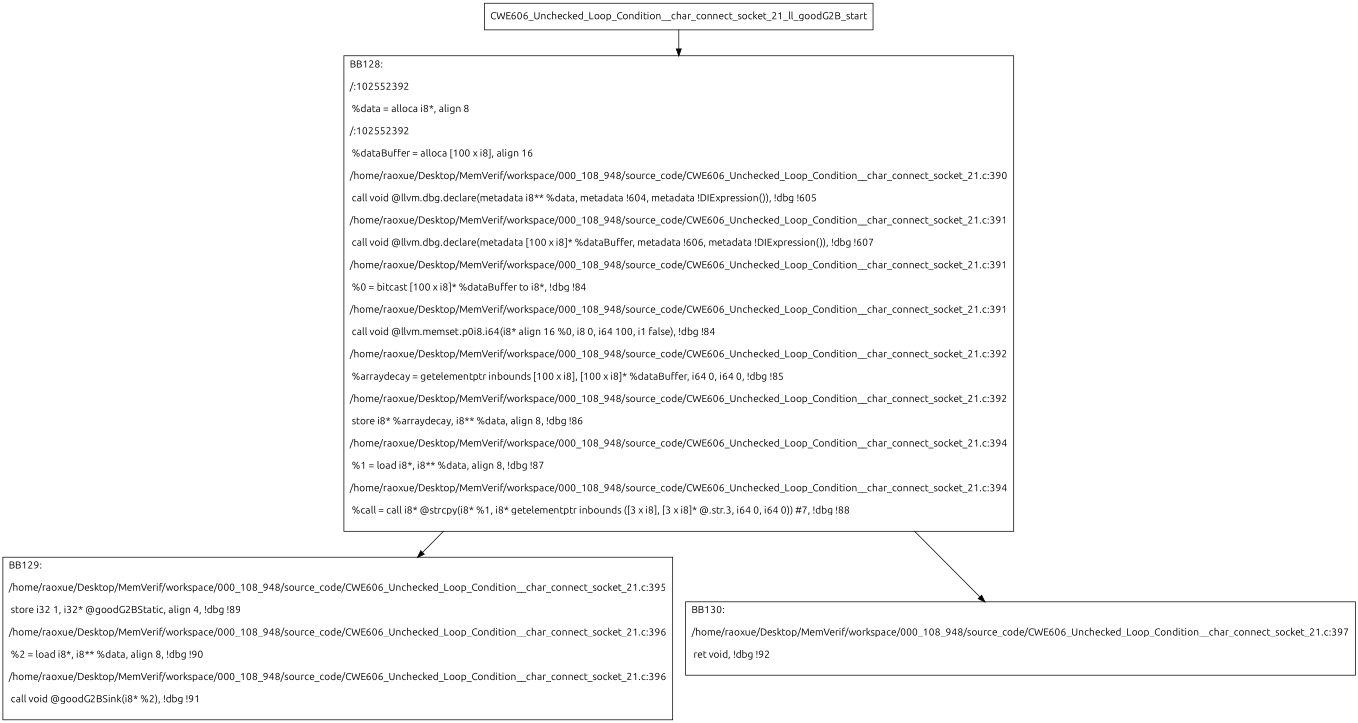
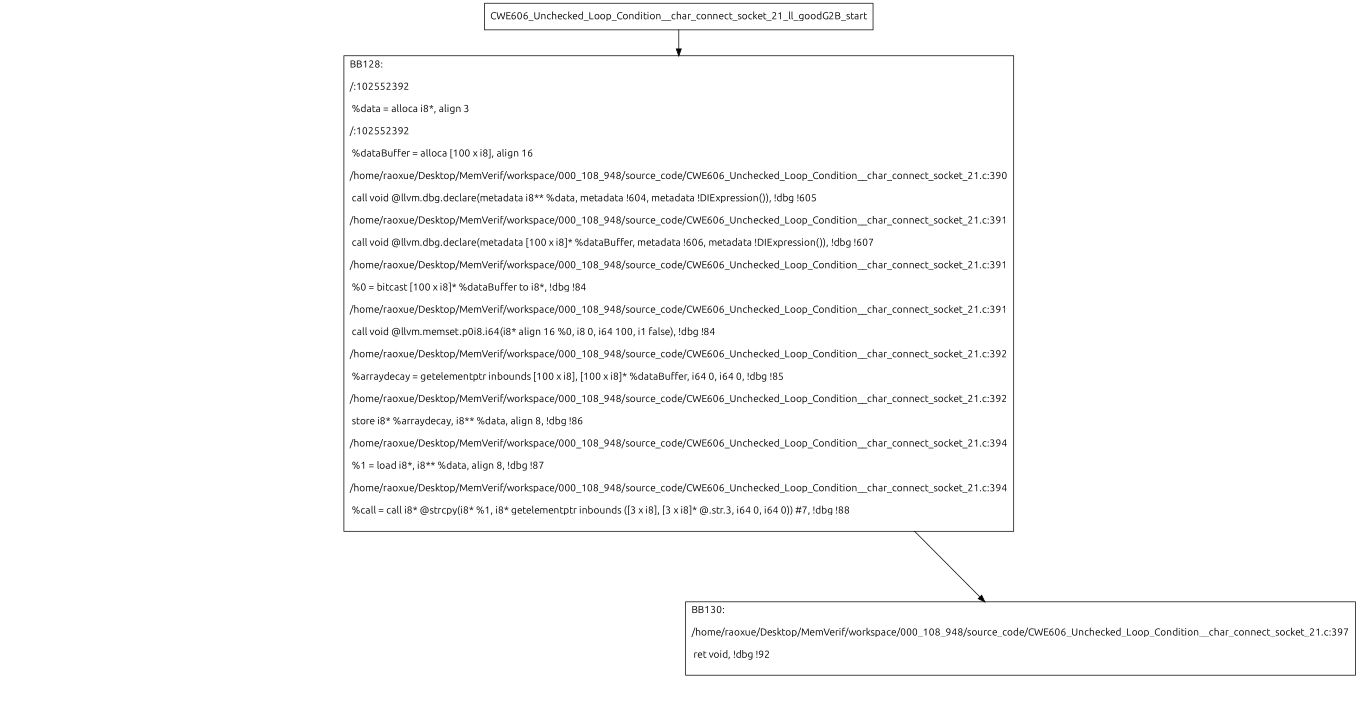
  digraph {
    fontname=Ubuntu
    node [fontname=Ubuntu shape=record]
    edge [fontname=Ubuntu]
    n1 [label="{CWE606_Unchecked_Loop_Condition__char_connect_socket_21_ll_goodG2B_start}"]
-   n2 [label="{BB128:\l\l/:102552392\l\n  %data = alloca i8*, align 8\l\n/:102552392\l\n  %dataBuffer = alloca [100 x i8], align 16\l\n/home/raoxue/Desktop/MemVerif/workspace/000_108_948/source_code/CWE606_Unchecked_Loop_Condition__char_connect_socket_21.c:390\l\n  call void @llvm.dbg.declare(metadata i8** %data, metadata !604, metadata !DIExpression()), !dbg !605\l\n/home/raoxue/Desktop/MemVerif/workspace/000_108_948/source_code/CWE606_Unchecked_Loop_Condition__char_connect_socket_21.c:391\l\n  call void @llvm.dbg.declare(metadata [100 x i8]* %dataBuffer, metadata !606, metadata !DIExpression()), !dbg !607\l\n/home/raoxue/Desktop/MemVerif/workspace/000_108_948/source_code/CWE606_Unchecked_Loop_Condition__char_connect_socket_21.c:391\l\n  %0 = bitcast [100 x i8]* %dataBuffer to i8*, !dbg !84\l\n/home/raoxue/Desktop/MemVerif/workspace/000_108_948/source_code/CWE606_Unchecked_Loop_Condition__char_connect_socket_21.c:391\l\n  call void @llvm.memset.p0i8.i64(i8* align 16 %0, i8 0, i64 100, i1 false), !dbg !84\l\n/home/raoxue/Desktop/MemVerif/workspace/000_108_948/source_code/CWE606_Unchecked_Loop_Condition__char_connect_socket_21.c:392\l\n  %arraydecay = getelementptr inbounds [100 x i8], [100 x i8]* %dataBuffer, i64 0, i64 0, !dbg !85\l\n/home/raoxue/Desktop/MemVerif/workspace/000_108_948/source_code/CWE606_Unchecked_Loop_Condition__char_connect_socket_21.c:392\l\n  store i8* %arraydecay, i8** %data, align 8, !dbg !86\l\n/home/raoxue/Desktop/MemVerif/workspace/000_108_948/source_code/CWE606_Unchecked_Loop_Condition__char_connect_socket_21.c:394\l\n  %1 = load i8*, i8** %data, align 8, !dbg !87\l\n/home/raoxue/Desktop/MemVerif/workspace/000_108_948/source_code/CWE606_Unchecked_Loop_Condition__char_connect_socket_21.c:394\l\n  %call = call i8* @strcpy(i8* %1, i8* getelementptr inbounds ([3 x i8], [3 x i8]* @.str.3, i64 0, i64 0)) #7, !dbg !88\l\n}"]
-   n3 [label="{BB129:\l\l/home/raoxue/Desktop/MemVerif/workspace/000_108_948/source_code/CWE606_Unchecked_Loop_Condition__char_connect_socket_21.c:395\l\n  store i32 1, i32* @goodG2BStatic, align 4, !dbg !89\l\n/home/raoxue/Desktop/MemVerif/workspace/000_108_948/source_code/CWE606_Unchecked_Loop_Condition__char_connect_socket_21.c:396\l\n  %2 = load i8*, i8** %data, align 8, !dbg !90\l\n/home/raoxue/Desktop/MemVerif/workspace/000_108_948/source_code/CWE606_Unchecked_Loop_Condition__char_connect_socket_21.c:396\l\n  call void @goodG2BSink(i8* %2), !dbg !91\l\n}"]
+   n2 [label="{BB128:\l\l/:102552392\l\n  %data = alloca i8*, align 3\l\n/:102552392\l\n  %dataBuffer = alloca [100 x i8], align 16\l\n/home/raoxue/Desktop/MemVerif/workspace/000_108_948/source_code/CWE606_Unchecked_Loop_Condition__char_connect_socket_21.c:390\l\n  call void @llvm.dbg.declare(metadata i8** %data, metadata !604, metadata !DIExpression()), !dbg !605\l\n/home/raoxue/Desktop/MemVerif/workspace/000_108_948/source_code/CWE606_Unchecked_Loop_Condition__char_connect_socket_21.c:391\l\n  call void @llvm.dbg.declare(metadata [100 x i8]* %dataBuffer, metadata !606, metadata !DIExpression()), !dbg !607\l\n/home/raoxue/Desktop/MemVerif/workspace/000_108_948/source_code/CWE606_Unchecked_Loop_Condition__char_connect_socket_21.c:391\l\n  %0 = bitcast [100 x i8]* %dataBuffer to i8*, !dbg !84\l\n/home/raoxue/Desktop/MemVerif/workspace/000_108_948/source_code/CWE606_Unchecked_Loop_Condition__char_connect_socket_21.c:391\l\n  call void @llvm.memset.p0i8.i64(i8* align 16 %0, i8 0, i64 100, i1 false), !dbg !84\l\n/home/raoxue/Desktop/MemVerif/workspace/000_108_948/source_code/CWE606_Unchecked_Loop_Condition__char_connect_socket_21.c:392\l\n  %arraydecay = getelementptr inbounds [100 x i8], [100 x i8]* %dataBuffer, i64 0, i64 0, !dbg !85\l\n/home/raoxue/Desktop/MemVerif/workspace/000_108_948/source_code/CWE606_Unchecked_Loop_Condition__char_connect_socket_21.c:392\l\n  store i8* %arraydecay, i8** %data, align 8, !dbg !86\l\n/home/raoxue/Desktop/MemVerif/workspace/000_108_948/source_code/CWE606_Unchecked_Loop_Condition__char_connect_socket_21.c:394\l\n  %1 = load i8*, i8** %data, align 8, !dbg !87\l\n/home/raoxue/Desktop/MemVerif/workspace/000_108_948/source_code/CWE606_Unchecked_Loop_Condition__char_connect_socket_21.c:394\l\n  %call = call i8* @strcpy(i8* %1, i8* getelementptr inbounds ([3 x i8], [3 x i8]* @.str.3, i64 0, i64 0)) #7, !dbg !88\l\n}"]
    n4 [label="{BB130:\l\l/home/raoxue/Desktop/MemVerif/workspace/000_108_948/source_code/CWE606_Unchecked_Loop_Condition__char_connect_socket_21.c:397\l\n  ret void, !dbg !92\l\n}"]
    n1 -> n2
-   n2 -> n3
    n2 -> n4
  }
